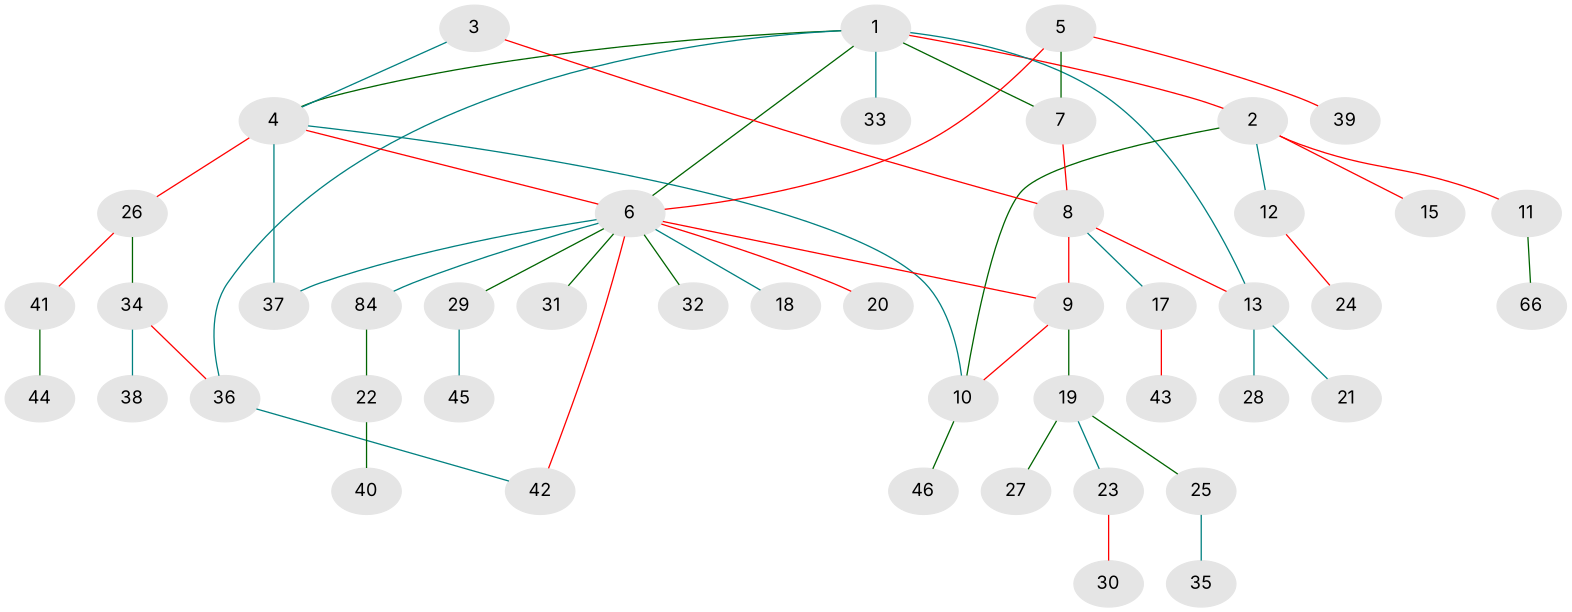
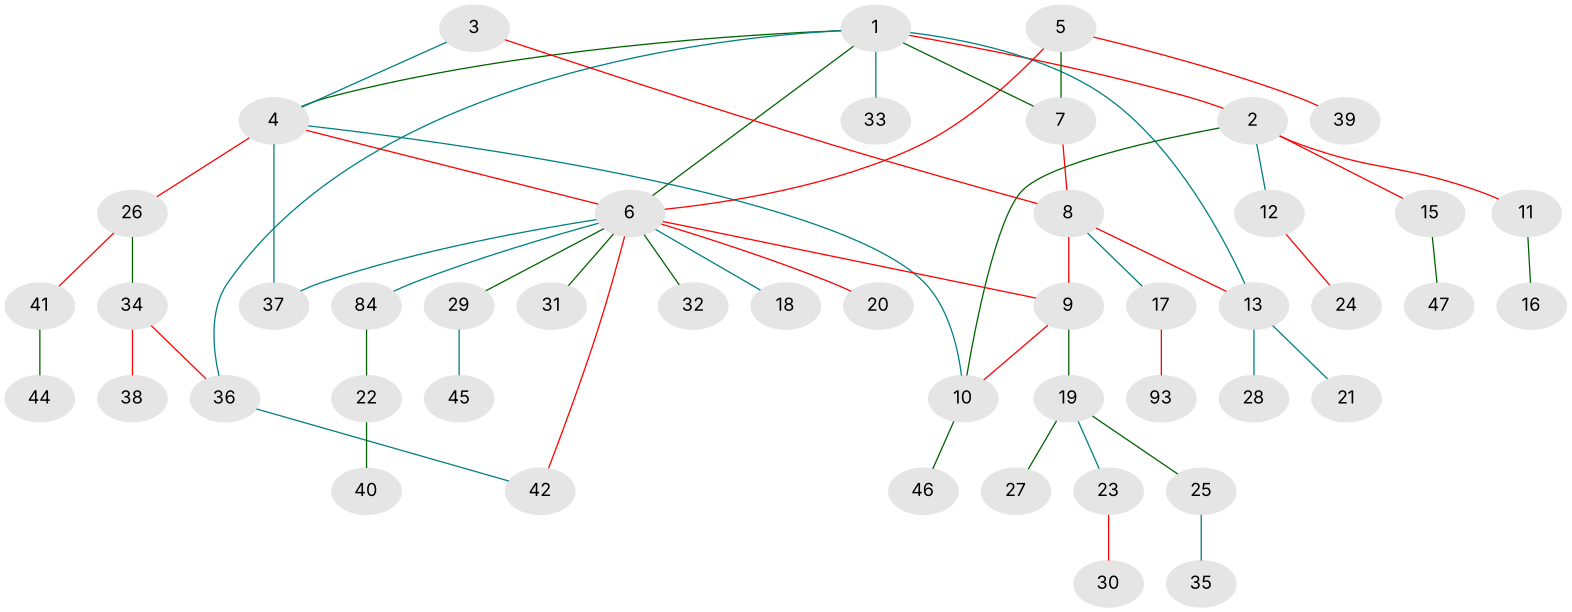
  graph {
    fontname=Inter
    node [color=gray90 fontname=Inter style=filled]
    edge [color=red fontname=Inter]
    1
    2
    4
    6
    7
    13
    33
    36
    10
    11
    12
    15
    26
    37
    9
    n16 [label=84]
    18
    20
    29
    31
    32
    42
    8
    21
    28
    46
-   16 [label=66]
+   16
    24
+   47
    3
    17
    34
    41
    5
    39
    19
    22
    45
-   43
+   43 [label=93]
    23
    25
    27
    40
    30
    35
    38
    44
    1 -- 2
    1 -- 4 [color=darkgreen]
    1 -- 6 [color=darkgreen]
    1 -- 7 [color=darkgreen]
    1 -- 13 [color=teal]
    1 -- 33 [color=teal]
    1 -- 36 [color=teal]
    2 -- 10 [color=darkgreen]
    2 -- 11
    2 -- 12 [color=teal]
    2 -- 15
    4 -- 6
    4 -- 10 [color=teal]
    4 -- 26
    4 -- 37 [color=teal]
    6 -- 37 [color=teal]
    6 -- 9
    6 -- n16 [color=teal]
    6 -- 18 [color=teal]
    6 -- 20
    6 -- 29 [color=darkgreen]
    6 -- 31 [color=darkgreen]
    6 -- 32 [color=darkgreen]
    6 -- 42
    7 -- 8
    13 -- 21 [color=teal]
    13 -- 28 [color=teal]
    36 -- 42 [color=teal]
    10 -- 46 [color=darkgreen]
    11 -- 16 [color=darkgreen]
    12 -- 24
+   15 -- 47 [color=darkgreen]
    26 -- 34 [color=darkgreen]
    26 -- 41
    9 -- 10
    9 -- 19 [color=darkgreen]
    n16 -- 22 [color=darkgreen]
    29 -- 45 [color=teal]
    8 -- 13
    8 -- 9
    8 -- 17 [color=teal]
    3 -- 4 [color=teal]
    3 -- 8
    17 -- 43
    34 -- 36
-   34 -- 38 [color=teal]
+   34 -- 38
    41 -- 44 [color=darkgreen]
    5 -- 6
    5 -- 7 [color=darkgreen]
    5 -- 39
    19 -- 23 [color=teal]
    19 -- 25 [color=darkgreen]
    19 -- 27 [color=darkgreen]
    22 -- 40 [color=darkgreen]
    23 -- 30
    25 -- 35 [color=teal]
  }
